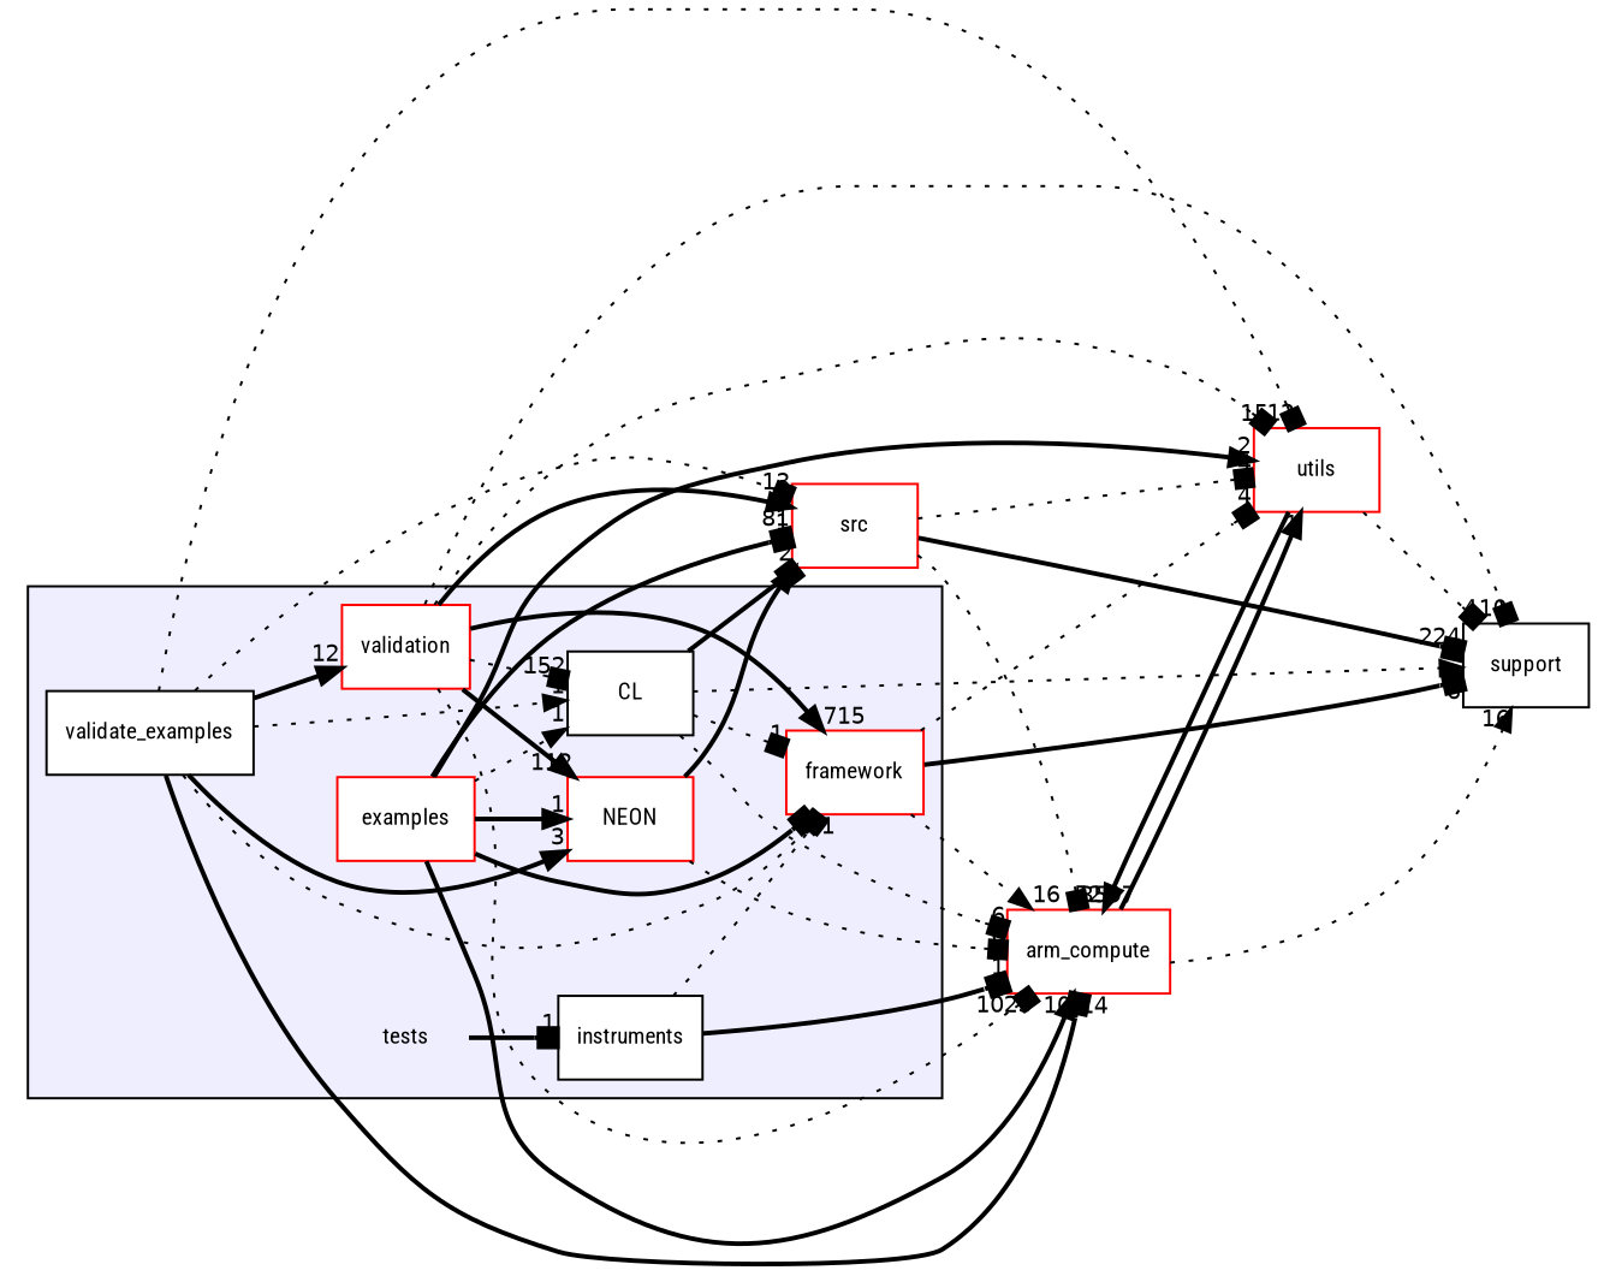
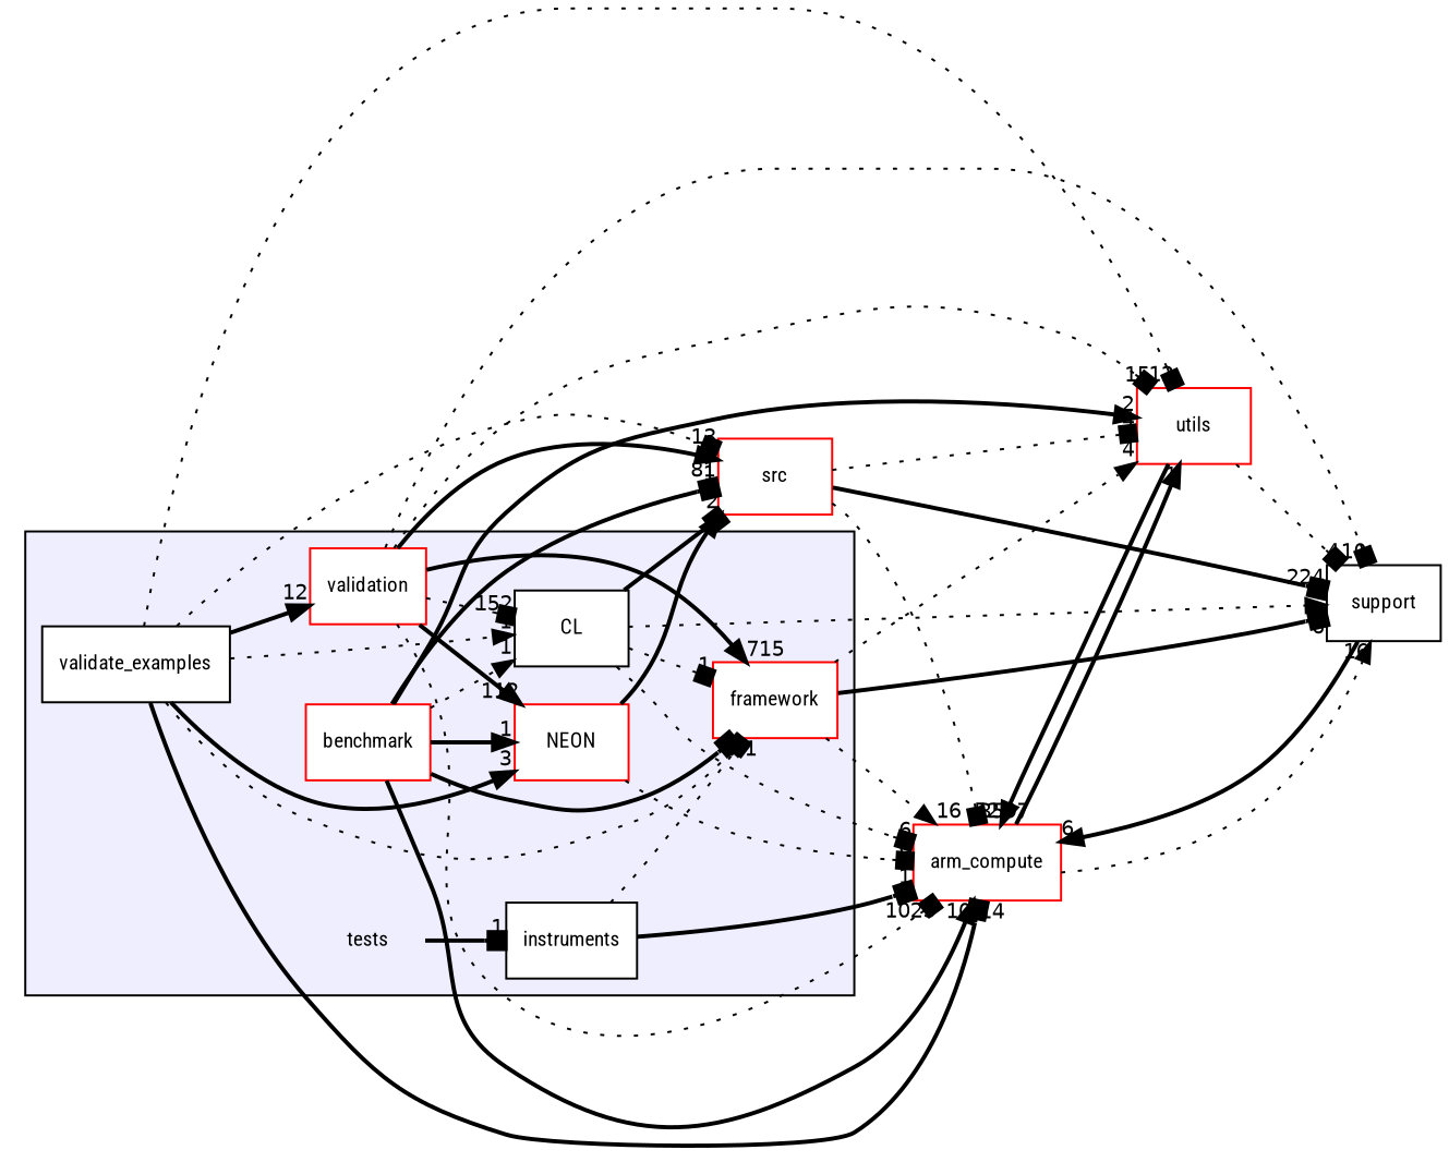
  digraph {
    compound=true
    fontname="Roboto Condensed"
    rankdir=LR
    node [fontname="Roboto Condensed" fontsize=10 shape=box color=red fillcolor=white style=filled]
    edge [arrowhead=box fontname="Roboto Condensed" headlabel=1 labeldistance=1.5 labelfontname=Helvetica labelfontsize=10 style=bold]
    n1 [label=tests shape=plaintext color="" fillcolor="" style=""]
-   n2 [label=examples]
+   n2 [label=benchmark]
    n3 [label=CL color=""]
    n4 [label=framework]
    n5 [label=instruments color=""]
    n6 [label=NEON]
    n7 [label=validate_examples color=""]
    n8 [label=validation]
    n9 [label=arm_compute]
    n10 [label=src]
    n11 [label=utils]
    n12 [label=support color="" fillcolor="" style=""]
    subgraph cluster_1 {
      bgcolor="#eeeeff"
      pencolor=black
      n1
      n2
      n3
      n4
      n5
      n6
      n7
      n8
    }
    n1 -> n5
    n2 -> n3 [arrowhead=normal style=dotted]
    n2 -> n4 [headlabel=4]
    n2 -> n6 [arrowhead=normal]
    n2 -> n9 [arrowhead=normal headlabel=10]
    n2 -> n10
    n2 -> n11 [arrowhead=normal headlabel=2]
    n3 -> n4 [style=dotted]
    n3 -> n9 [headlabel=6 style=dotted]
    n3 -> n10 [headlabel=4]
    n3 -> n12 [arrowhead=normal style=dotted]
    n4 -> n9 [arrowhead=normal headlabel=16 style=dotted]
-   n4 -> n11 [headlabel=4 style=dotted]
+   n4 -> n11 [arrowhead=normal headlabel=4 style=dotted]
    n4 -> n12 [headlabel=6]
    n5 -> n4 [style=dotted]
    n5 -> n9
    n6 -> n9 [headlabel=6 style=dotted]
    n6 -> n10 [arrowhead=normal headlabel=2]
    n7 -> n3 [arrowhead=normal style=dotted]
    n7 -> n4 [headlabel=4 style=dotted]
    n7 -> n6 [arrowhead=normal headlabel=3]
    n7 -> n8 [arrowhead=normal headlabel=12]
    n7 -> n9 [headlabel=14]
    n7 -> n10 [headlabel=13 style=dotted]
    n7 -> n11 [headlabel=12 style=dotted]
    n8 -> n3 [headlabel=152 style=dotted]
    n8 -> n4 [arrowhead=normal headlabel=715]
    n8 -> n6 [arrowhead=normal headlabel=112]
    n8 -> n9 [headlabel=1025 style=dotted]
    n8 -> n10 [arrowhead=normal headlabel=81]
    n8 -> n11 [headlabel=15 style=dotted]
    n8 -> n12 [headlabel=10 style=dotted]
    n9 -> n11 [arrowhead=normal]
    n9 -> n12 [arrowhead=normal headlabel=16 style=dotted]
    n10 -> n9 [headlabel=3597 style=dotted]
    n10 -> n11 [headlabel=4 style=dotted]
    n10 -> n12 [headlabel=224]
    n11 -> n9 [arrowhead=normal headlabel=52]
    n11 -> n12 [headlabel=4 style=dotted]
+   n12 -> n9 [arrowhead=normal headlabel=6]
  }
